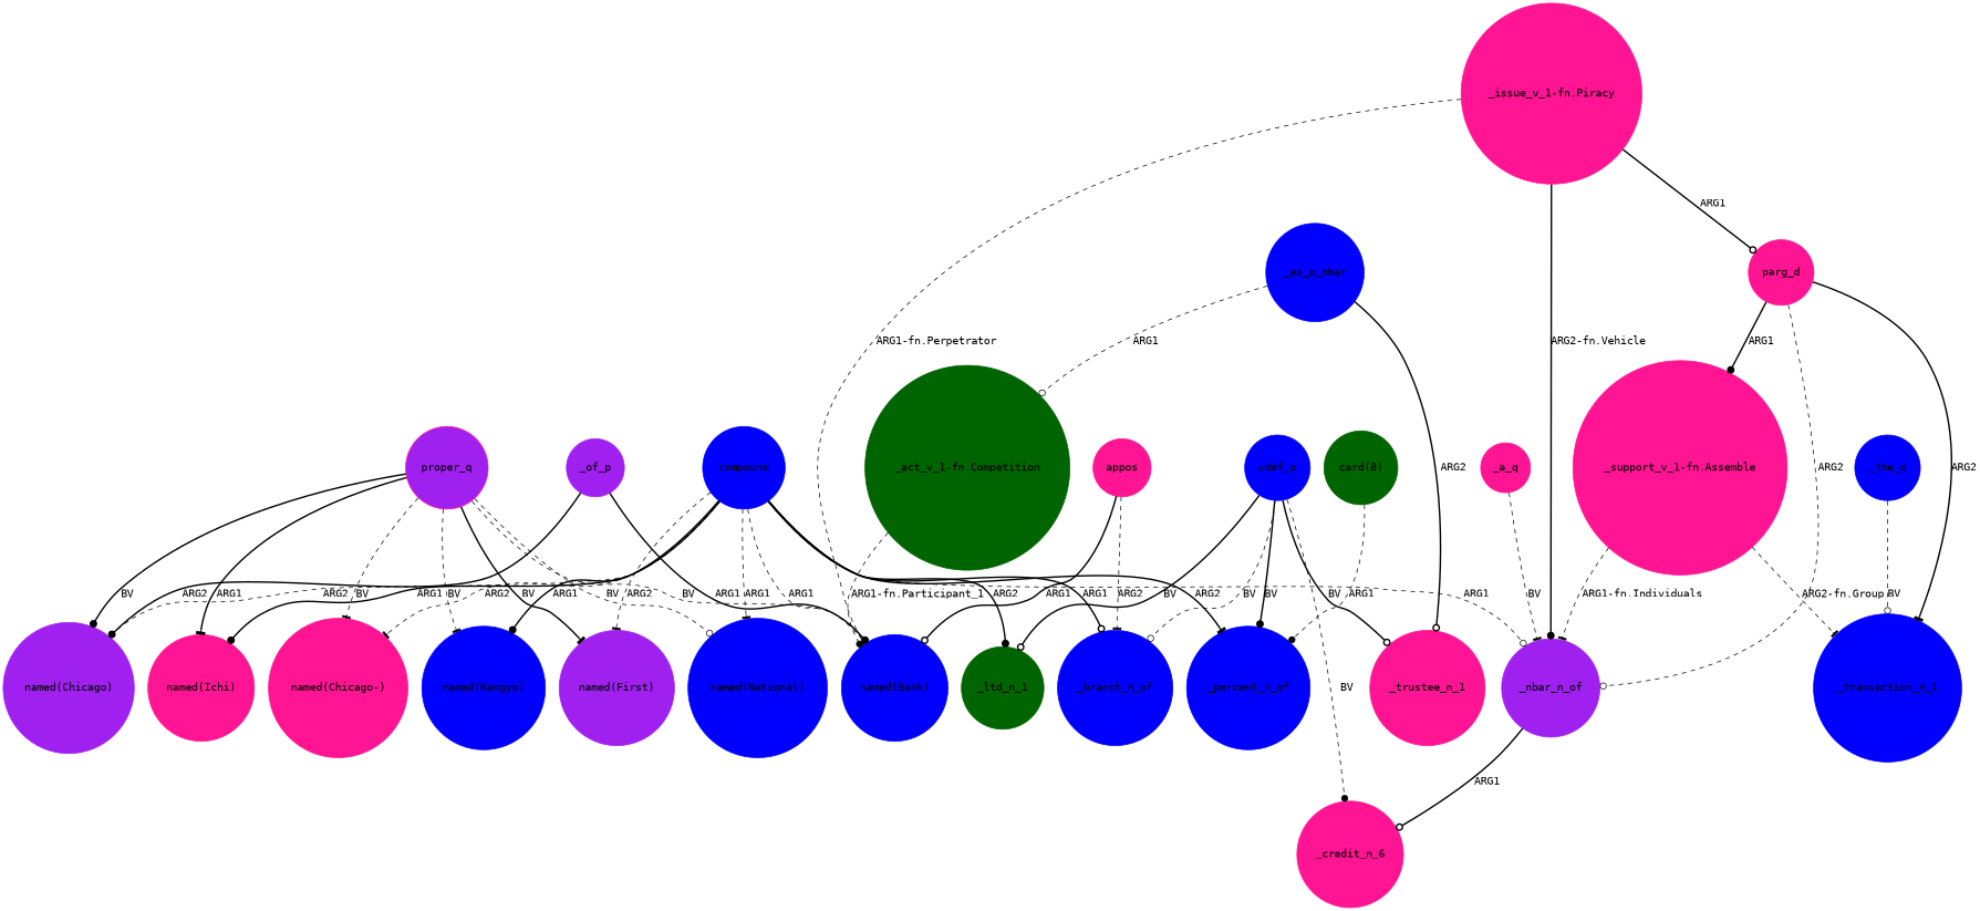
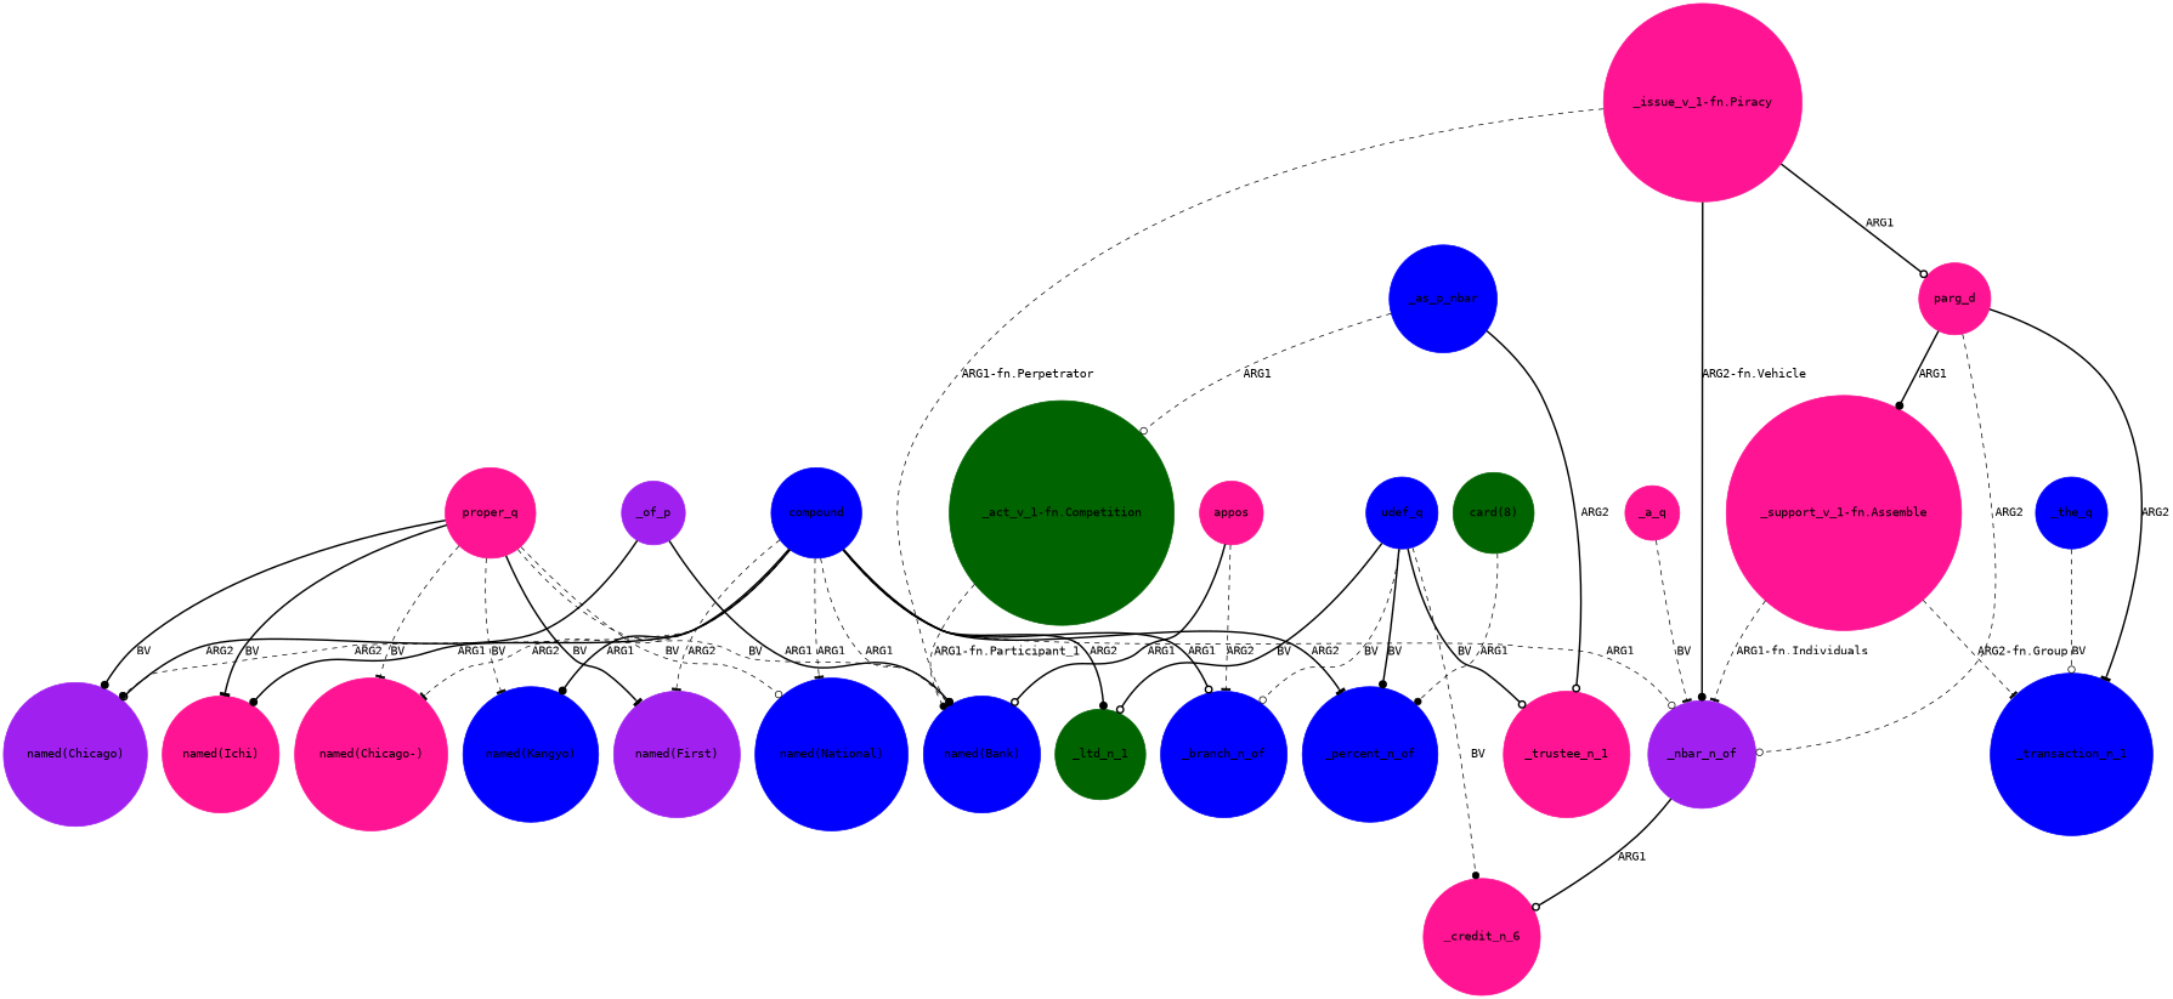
  digraph {
    fontname="DejaVu Sans Mono"
    node [color=deeppink fontname="DejaVu Sans Mono" shape=circle style=filled]
    edge [arrowhead=tee fontname="DejaVu Sans Mono" style=dashed]
    n1 [label="named(Chicago-)"]
-   proper_q [fillcolor=purple]
+   proper_q
    "named(Chicago)" [color=purple]
    "named(Kangyo)" [color=blue]
    "named(Ichi)"
    "named(Bank)" [color=blue]
    "named(First)" [color=purple]
    "named(National)" [color=blue]
    _of_p [color=purple]
    compound [color=blue]
    _branch_n_of [color=blue]
    _percent_n_of [color=blue]
    n13 [color=purple label=_nbar_n_of]
    _ltd_n_1 [color=darkgreen]
    n15 [label=_credit_n_6]
    _as_p_nbar [color=blue]
    "_act_v_1-fn.Competition" [color=darkgreen]
    _trustee_n_1
    "_support_v_1-fn.Assemble"
    _transaction_n_1 [color=blue]
    parg_d
    "_issue_v_1-fn.Piracy"
    appos
    "card(8)" [color=darkgreen]
    _a_q
    _the_q [color=blue]
    udef_q [color=blue]
    proper_q -> n1 [label=BV]
    proper_q -> "named(Chicago)" [arrowhead=dot label=BV style=bold]
    proper_q -> "named(Kangyo)" [label=BV]
-   proper_q -> "named(Ichi)" [label=ARG1 style=bold]
+   proper_q -> "named(Ichi)" [label=BV style=bold]
    proper_q -> "named(Bank)" [arrowhead=dot label=BV]
    proper_q -> "named(First)" [label=BV style=bold]
    proper_q -> "named(National)" [arrowhead=odot label=BV]
    _of_p -> "named(Chicago)" [arrowhead=odot label=ARG2 style=bold]
    _of_p -> "named(Bank)" [arrowhead=odot label=ARG1 style=bold]
    compound -> n1 [label=ARG2]
    compound -> "named(Chicago)" [arrowhead=dot label=ARG2]
    compound -> "named(Kangyo)" [arrowhead=dot label=ARG1 style=bold]
    compound -> "named(Ichi)" [arrowhead=dot label=ARG1 style=bold]
    compound -> "named(Bank)" [label=ARG1]
    compound -> "named(First)" [label=ARG2]
    compound -> "named(National)" [label=ARG1]
    compound -> _branch_n_of [arrowhead=odot label=ARG1 style=bold]
    compound -> _percent_n_of [label=ARG2 style=bold]
    compound -> n13 [arrowhead=odot label=ARG1]
    compound -> _ltd_n_1 [arrowhead=dot label=ARG2 style=bold]
    n13 -> n15 [arrowhead=odot label=ARG1 style=bold]
    _as_p_nbar -> "_act_v_1-fn.Competition" [arrowhead=odot label=ARG1]
    _as_p_nbar -> _trustee_n_1 [arrowhead=odot label=ARG2 style=bold]
    "_act_v_1-fn.Competition" -> "named(Bank)" [arrowhead=dot label="ARG1-fn.Participant_1"]
    "_support_v_1-fn.Assemble" -> n13 [label="ARG1-fn.Individuals"]
    "_support_v_1-fn.Assemble" -> _transaction_n_1 [label="ARG2-fn.Group"]
    parg_d -> n13 [arrowhead=odot label=ARG2]
    parg_d -> "_support_v_1-fn.Assemble" [arrowhead=dot label=ARG1 style=bold]
    parg_d -> _transaction_n_1 [label=ARG2 style=bold]
    "_issue_v_1-fn.Piracy" -> "named(Bank)" [label="ARG1-fn.Perpetrator"]
    "_issue_v_1-fn.Piracy" -> n13 [arrowhead=dot label="ARG2-fn.Vehicle" style=bold]
    "_issue_v_1-fn.Piracy" -> parg_d [arrowhead=odot label=ARG1 style=bold]
    appos -> "named(Bank)" [arrowhead=odot label=ARG1 style=bold]
    appos -> _branch_n_of [label=ARG2]
    "card(8)" -> _percent_n_of [arrowhead=dot label=ARG1]
    _a_q -> n13 [label=BV]
    _the_q -> _transaction_n_1 [arrowhead=odot label=BV]
    udef_q -> _branch_n_of [arrowhead=odot label=BV]
    udef_q -> _percent_n_of [arrowhead=dot label=BV style=bold]
    udef_q -> _ltd_n_1 [arrowhead=odot label=BV style=bold]
    udef_q -> n15 [arrowhead=dot label=BV]
    udef_q -> _trustee_n_1 [arrowhead=odot label=BV style=bold]
  }
